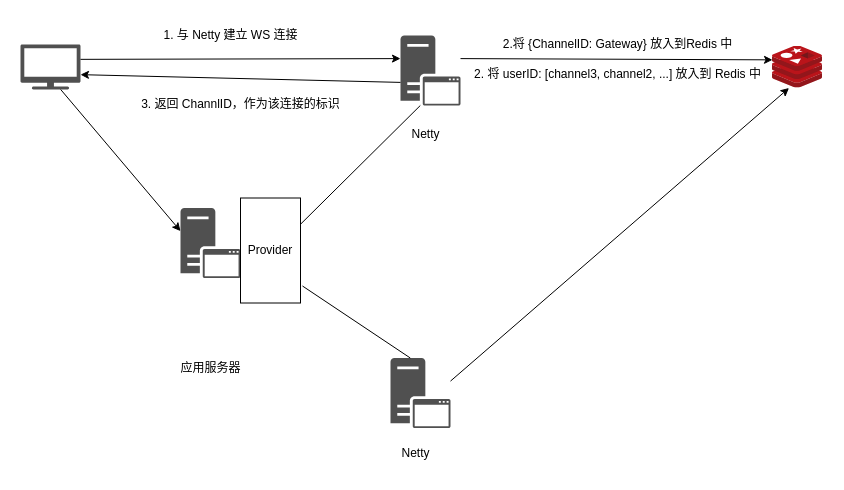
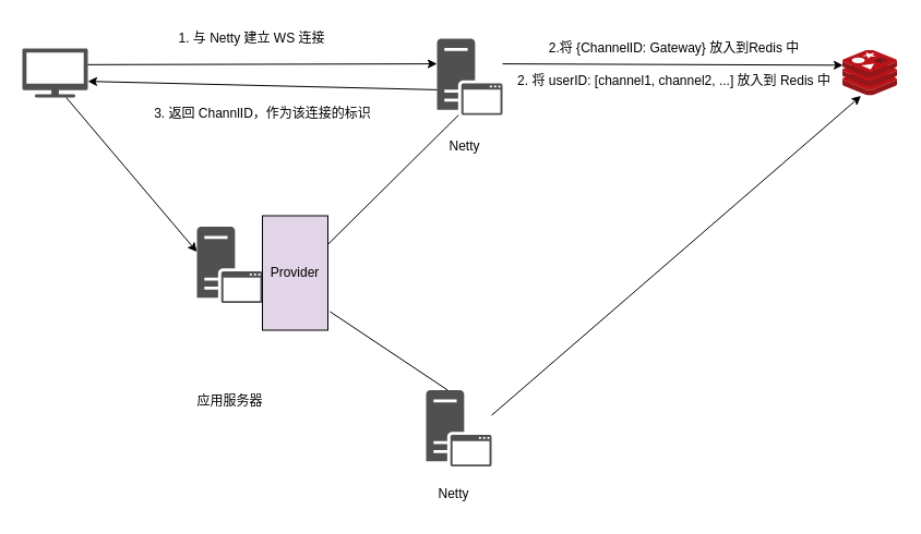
  <mxCell id="0" />
  <mxCell id="1" parent="0" />
  <mxCell id="2" value="" style="sketch=0;pointerEvents=1;shadow=0;dashed=0;html=1;strokeColor=none;fillColor=#505050;labelPosition=center;verticalLabelPosition=bottom;verticalAlign=top;outlineConnect=0;align=center;shape=mxgraph.office.servers.application_server;points=[[0,0.33,0,0,0],[0,0.67,0,0,0],[0.33,0,0,0,0],[0.33,1,0,0,0],[0.67,0,0,0,0],[0.67,1,0,0,0],[1,0.33,0,0,0],[1,0.67,0,0,0]];" vertex="1" parent="1"><mxGeometry x="180" y="207.5" width="60" height="70" as="geometry" /></mxCell>
  <mxCell id="3" value="" style="sketch=0;pointerEvents=1;shadow=0;dashed=0;html=1;strokeColor=none;fillColor=#505050;labelPosition=center;verticalLabelPosition=bottom;verticalAlign=top;outlineConnect=0;align=center;shape=mxgraph.office.devices.tv;points=[[0,0.33,0,0,0],[0,0.67,0,0,0],[0.33,0,0,0,0],[0.33,1,0,0,0],[0.67,0,0,0,0],[0.67,1,0,0,0],[1,0.33,0,0,0],[1,0.67,0,0,0]];" vertex="1" parent="1"><mxGeometry x="20" y="44" width="60" height="45" as="geometry" /></mxCell>
  <mxCell id="4" value="" style="sketch=0;pointerEvents=1;shadow=0;dashed=0;html=1;strokeColor=none;fillColor=#505050;labelPosition=center;verticalLabelPosition=bottom;verticalAlign=top;outlineConnect=0;align=center;shape=mxgraph.office.servers.application_server;points=[[0,0.33,0,0,0],[0,0.67,0,0,0],[0.33,0,0,0,0],[0.33,1,0,0,0],[0.67,0,0,0,0],[0.67,1,0,0,0],[1,0.33,0,0,0],[1,0.67,0,0,0]];" vertex="1" parent="1"><mxGeometry x="390" y="357.5" width="60" height="70" as="geometry" /></mxCell>
  <mxCell id="5" value="" style="image;sketch=0;aspect=fixed;html=1;points=[[0,0.33,0,0,0],[0,0.67,0,0,0],[0.33,0,0,0,0],[0.33,1,0,0,0],[0.67,0,0,0,0],[0.67,1,0,0,0],[1,0.33,0,0,0],[1,0.67,0,0,0]];align=center;fontSize=12;image=img/lib/mscae/Cache_Redis_Product.svg;" vertex="1" parent="1"><mxGeometry x="772" y="45.5" width="50" height="42" as="geometry" /></mxCell>
  <mxCell id="6" value="1. 与 Netty 建立 WS 连接" style="text;html=1;align=center;verticalAlign=middle;resizable=0;points=[];autosize=1;strokeColor=none;fillColor=none;rotation=0;" vertex="1" parent="1"><mxGeometry x="150" y="20" width="160" height="30" as="geometry" /></mxCell>
  <mxCell id="7" value="2.将 {ChannelID: Gateway} 放入到Redis 中" style="text;html=1;align=center;verticalAlign=middle;resizable=0;points=[];autosize=1;strokeColor=none;fillColor=none;rotation=0;" vertex="1" parent="1"><mxGeometry x="492" y="29" width="250" height="30" as="geometry" /></mxCell>
  <mxCell id="8" value="3. 返回 ChannlID，作为该连接的标识" style="text;html=1;align=center;verticalAlign=middle;resizable=0;points=[];autosize=1;strokeColor=none;fillColor=none;rotation=0;" vertex="1" parent="1"><mxGeometry x="130" y="89" width="220" height="30" as="geometry" /></mxCell>
  <mxCell id="9" value="" style="sketch=0;pointerEvents=1;shadow=0;dashed=0;html=1;strokeColor=none;fillColor=#505050;labelPosition=center;verticalLabelPosition=bottom;verticalAlign=top;outlineConnect=0;align=center;shape=mxgraph.office.servers.application_server;points=[[0,0.33,0,0,0],[0,0.67,0,0,0],[0.33,0,0,0,0],[0.33,1,0,0,0],[0.67,0,0,0,0],[0.67,1,0,0,0],[1,0.33,0,0,0],[1,0.67,0,0,0]];" vertex="1" parent="1"><mxGeometry x="400" y="35" width="60" height="70" as="geometry" /></mxCell>
  <mxCell id="10" style="rounded=0;orthogonalLoop=1;jettySize=auto;html=1;exitX=1;exitY=0.33;exitDx=0;exitDy=0;exitPerimeter=0;entryX=0;entryY=0.33;entryDx=0;entryDy=0;entryPerimeter=0;" edge="1" parent="1" source="3" target="9"><mxGeometry relative="1" as="geometry" /></mxCell>
  <mxCell id="11" style="rounded=0;orthogonalLoop=1;jettySize=auto;html=1;exitX=0;exitY=0.67;exitDx=0;exitDy=0;exitPerimeter=0;entryX=1;entryY=0.67;entryDx=0;entryDy=0;entryPerimeter=0;" edge="1" parent="1" source="9" target="3"><mxGeometry relative="1" as="geometry" /></mxCell>
  <mxCell id="12" style="rounded=0;orthogonalLoop=1;jettySize=auto;html=1;exitX=1;exitY=0.33;exitDx=0;exitDy=0;exitPerimeter=0;entryX=0;entryY=0.33;entryDx=0;entryDy=0;entryPerimeter=0;" edge="1" parent="1" source="9" target="5"><mxGeometry relative="1" as="geometry" /></mxCell>
  <mxCell id="13" style="rounded=0;orthogonalLoop=1;jettySize=auto;html=1;entryX=0.33;entryY=1;entryDx=0;entryDy=0;entryPerimeter=0;endArrow=none;endFill=0;exitX=1;exitY=0.25;exitDx=0;exitDy=0;" edge="1" parent="1" source="21" target="9"><mxGeometry relative="1" as="geometry"><mxPoint x="290" y="227.5" as="sourcePoint" /></mxGeometry></mxCell>
  <mxCell id="14" style="rounded=0;orthogonalLoop=1;jettySize=auto;html=1;entryX=0.33;entryY=0;entryDx=0;entryDy=0;entryPerimeter=0;endArrow=none;endFill=0;exitX=1.033;exitY=0.838;exitDx=0;exitDy=0;exitPerimeter=0;" edge="1" parent="1" source="21" target="4"><mxGeometry relative="1" as="geometry"><mxPoint x="280" y="267.5" as="sourcePoint" /></mxGeometry></mxCell>
  <mxCell id="15" style="rounded=0;orthogonalLoop=1;jettySize=auto;html=1;exitX=1;exitY=0.33;exitDx=0;exitDy=0;exitPerimeter=0;entryX=0.33;entryY=1;entryDx=0;entryDy=0;entryPerimeter=0;" edge="1" parent="1" source="4" target="5"><mxGeometry relative="1" as="geometry" /></mxCell>
  <mxCell id="16" style="rounded=0;orthogonalLoop=1;jettySize=auto;html=1;exitX=0.67;exitY=1;exitDx=0;exitDy=0;exitPerimeter=0;entryX=0;entryY=0.33;entryDx=0;entryDy=0;entryPerimeter=0;" edge="1" parent="1" source="3" target="2"><mxGeometry relative="1" as="geometry" /></mxCell>
  <mxCell id="17" value="应用服务器" style="text;html=1;align=center;verticalAlign=middle;resizable=0;points=[];autosize=1;strokeColor=none;fillColor=none;" vertex="1" parent="1"><mxGeometry x="170" y="352.5" width="80" height="30" as="geometry" /></mxCell>
  <mxCell id="18" value="Netty" style="text;html=1;align=center;verticalAlign=middle;resizable=0;points=[];autosize=1;strokeColor=none;fillColor=none;" vertex="1" parent="1"><mxGeometry x="400" y="119" width="50" height="30" as="geometry" /></mxCell>
  <mxCell id="19" value="Netty" style="text;html=1;align=center;verticalAlign=middle;resizable=0;points=[];autosize=1;strokeColor=none;fillColor=none;" vertex="1" parent="1"><mxGeometry x="390" y="437.5" width="50" height="30" as="geometry" /></mxCell>
- <mxCell id="20" value="2. 将 userID: [channel3, channel2, ...] 放入到 Redis 中" style="text;html=1;align=center;verticalAlign=middle;resizable=0;points=[];autosize=1;strokeColor=none;fillColor=none;" vertex="1" parent="1"><mxGeometry x="462" y="59" width="310" height="30" as="geometry" /></mxCell>
- <mxCell id="21" value="Provider" style="rounded=0;whiteSpace=wrap;html=1;" vertex="1" parent="1"><mxGeometry x="240" y="197.5" width="60" height="105" as="geometry" /></mxCell>
+ <mxCell id="20" value="2. 将 userID: [channel1, channel2, ...] 放入到 Redis 中" style="text;html=1;align=center;verticalAlign=middle;resizable=0;points=[];autosize=1;strokeColor=none;fillColor=none;" vertex="1" parent="1"><mxGeometry x="462" y="59" width="310" height="30" as="geometry" /></mxCell>
+ <mxCell id="21" value="Provider" style="rounded=0;whiteSpace=wrap;html=1;fillColor=#e1d5e7;" vertex="1" parent="1"><mxGeometry x="240" y="197.5" width="60" height="105" as="geometry" /></mxCell>
